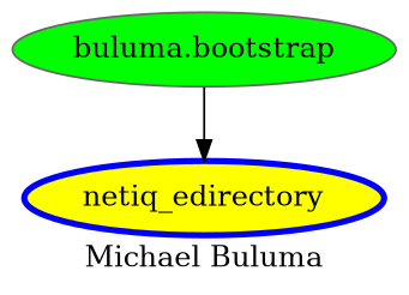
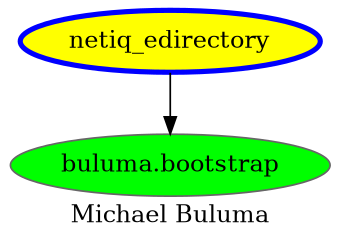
  digraph {
    label="Michael Buluma"
    node [style=filled]
    netiq_edirectory [fillcolor=yellow penwidth=3 color=blue]
    "buluma.bootstrap" [fillcolor=green color=gray40]
-   "buluma.bootstrap" -> netiq_edirectory [style=solid]
+   netiq_edirectory -> "buluma.bootstrap" [style=solid]
  }
